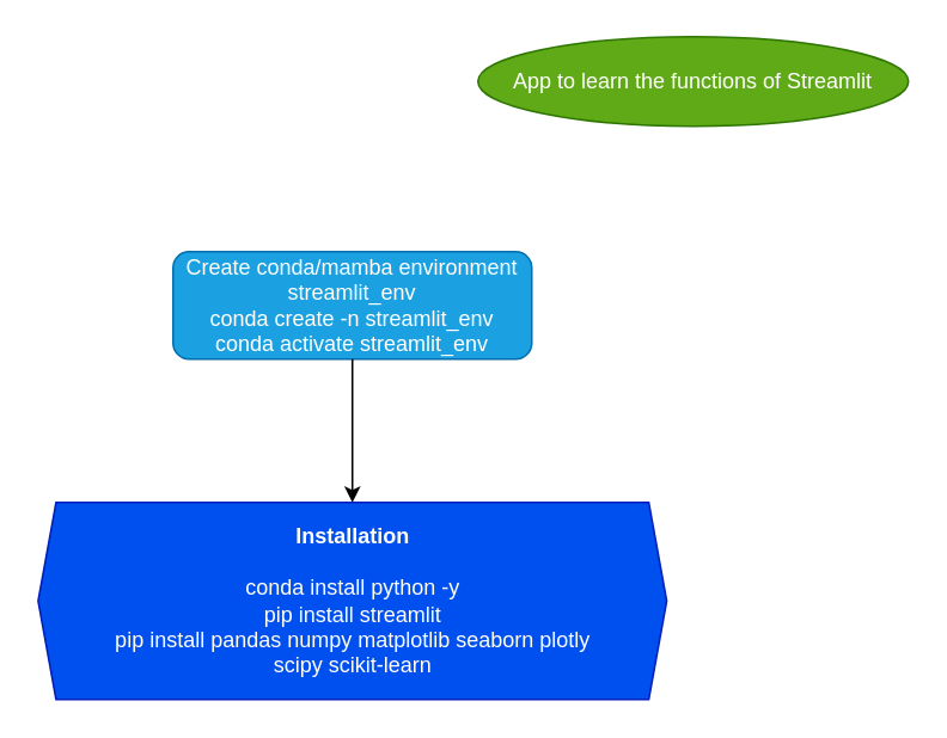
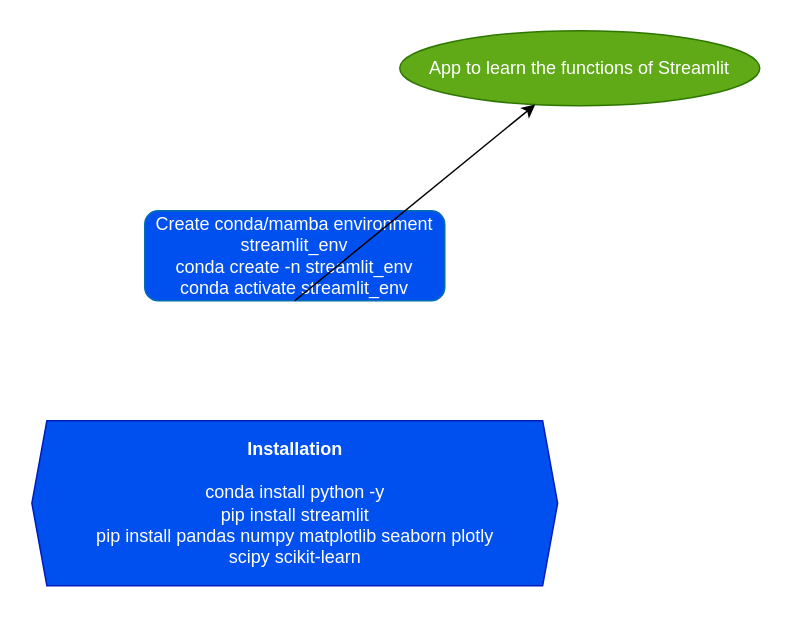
  <mxCell id="0" />
  <mxCell id="1" parent="0" />
  <mxCell id="2" value="App to learn the functions of Streamlit" style="ellipse;whiteSpace=wrap;html=1;fillColor=#60a917;fontColor=#ffffff;strokeColor=#2D7600;" vertex="1" parent="1"><mxGeometry x="266" y="20" width="240" height="50" as="geometry" /></mxCell>
- <mxCell id="3" value="&lt;div&gt;Create conda/mamba environment&lt;/div&gt;&lt;div&gt;streamlit_env&lt;/div&gt;&lt;div&gt;&lt;div&gt;conda create -n streamlit_env&lt;/div&gt;&lt;div&gt;conda activate streamlit_env&lt;/div&gt;&lt;/div&gt;" style="rounded=1;whiteSpace=wrap;html=1;fillColor=#1ba1e2;fontColor=#ffffff;strokeColor=#006EAF;" vertex="1" parent="1"><mxGeometry x="96" y="140" width="200" height="60" as="geometry" /></mxCell>
- <mxCell id="4" value="" style="endArrow=classic;html=1;exitX=0.5;exitY=1;exitDx=0;exitDy=0;entryX=0.5;entryY=0;entryDx=0;entryDy=0;" edge="1" parent="1" source="3" target="5"><mxGeometry width="50" height="50" relative="1" as="geometry"><mxPoint x="116" y="350" as="sourcePoint" /><mxPoint x="196" y="270" as="targetPoint" /></mxGeometry></mxCell>
+ <mxCell id="3" value="&lt;div&gt;Create conda/mamba environment&lt;/div&gt;&lt;div&gt;streamlit_env&lt;/div&gt;&lt;div&gt;&lt;div&gt;conda create -n streamlit_env&lt;/div&gt;&lt;div&gt;conda activate streamlit_env&lt;/div&gt;&lt;/div&gt;" style="rounded=1;whiteSpace=wrap;html=1;fillColor=#0050ef;fontColor=#ffffff;strokeColor=#006EAF;" vertex="1" parent="1"><mxGeometry x="96" y="140" width="200" height="60" as="geometry" /></mxCell>
+ <mxCell id="4" value="" style="endArrow=classic;html=1;exitX=0.5;exitY=1;exitDx=0;exitDy=0;" edge="1" parent="1" source="3" target="2"><mxGeometry width="50" height="50" relative="1" as="geometry"><mxPoint x="116" y="350" as="sourcePoint" /><mxPoint x="196" y="270" as="targetPoint" /></mxGeometry></mxCell>
  <mxCell id="5" value="&lt;div&gt;&lt;b&gt;Installation&lt;/b&gt;&lt;/div&gt;&lt;div&gt;&lt;b&gt;&lt;br&gt;&lt;/b&gt;&lt;/div&gt;&lt;div&gt;conda install python -y&lt;/div&gt;&lt;div&gt;pip install streamlit&lt;/div&gt;&lt;div&gt;pip install pandas numpy matplotlib seaborn plotly&lt;/div&gt;&lt;div&gt;scipy scikit-learn&lt;/div&gt;" style="shape=hexagon;perimeter=hexagonPerimeter2;whiteSpace=wrap;html=1;fixedSize=1;size=10;fillColor=#0050ef;fontColor=#ffffff;strokeColor=#001DBC;" vertex="1" parent="1"><mxGeometry x="20.75" y="280" width="350.5" height="110" as="geometry" /></mxCell>
